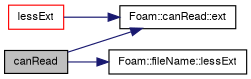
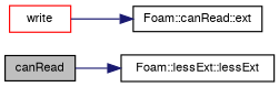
  digraph {
    rankdir=LR
    node [color=black fontname=FreeSans fontsize=10 shape=record]
    edge [color=midnightblue fontname=FreeSans fontsize=10 labelfontname=FreeSans labelfontsize=10 style=solid]
    n1 [fillcolor=grey75 fontcolor=black height=0.2 label=canRead style=filled width=0.4]
    n2 [height=0.2 label="Foam::canRead::ext" width=0.4]
-   n3 [height=0.2 label="Foam::fileName::lessExt" width=0.4]
-   n4 [color=red height=0.2 label=lessExt width=0.4]
-   n1 -> n2
+   n3 [height=0.2 label="Foam::lessExt::lessExt" width=0.4]
+   n4 [color=red height=0.2 label=write width=0.4]
    n1 -> n3
    n4 -> n2
  }
